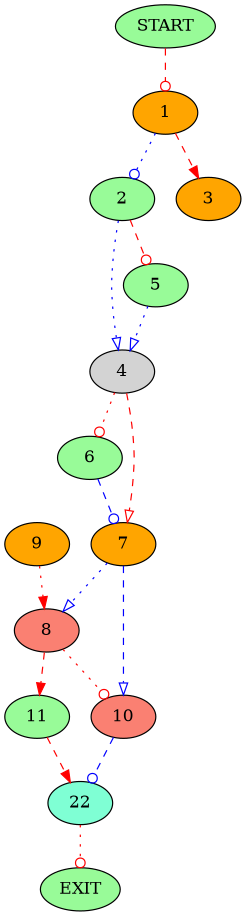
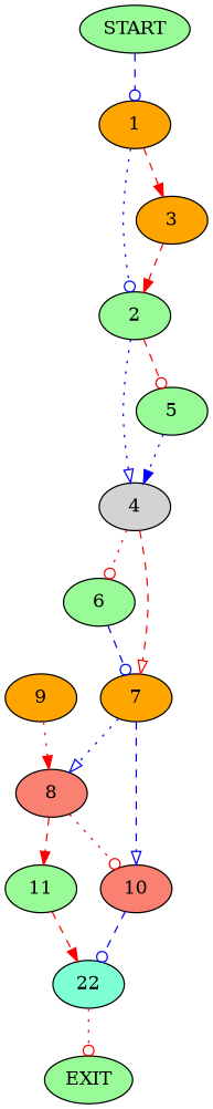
  digraph {
    node [fillcolor=palegreen style=filled]
    edge [arrowhead=odot color=red style=dashed]
    n1 [label=START]
    1 [fillcolor=orange]
    2
    3 [fillcolor=orange]
    n5 [label=EXIT]
    4 [fillcolor=lightgrey]
    5
    6
    7 [fillcolor=orange]
    8 [fillcolor=salmon]
    10 [fillcolor=salmon]
    11
    9 [fillcolor=orange]
    n14 [fillcolor=aquamarine label=22]
-   n1 -> 1
+   n1 -> 1 [color=blue]
    1 -> 2 [color=blue style=dotted]
    1 -> 3 [arrowhead=normal]
    2 -> 4 [arrowhead=onormal color=blue style=dotted]
    2 -> 5
+   3 -> 2 [arrowhead=normal]
    4 -> 6 [style=dotted]
    4 -> 7 [arrowhead=onormal]
-   5 -> 4 [arrowhead=onormal color=blue style=dotted]
+   5 -> 4 [arrowhead=normal color=blue style=dotted]
    6 -> 7 [color=blue]
    7 -> 8 [arrowhead=onormal color=blue style=dotted]
    7 -> 10 [arrowhead=onormal color=blue]
    8 -> 10 [style=dotted]
    8 -> 11 [arrowhead=normal]
    10 -> n14 [color=blue]
    11 -> n14 [arrowhead=normal]
    9 -> 8 [arrowhead=normal style=dotted]
    n14 -> n5 [style=dotted]
  }
